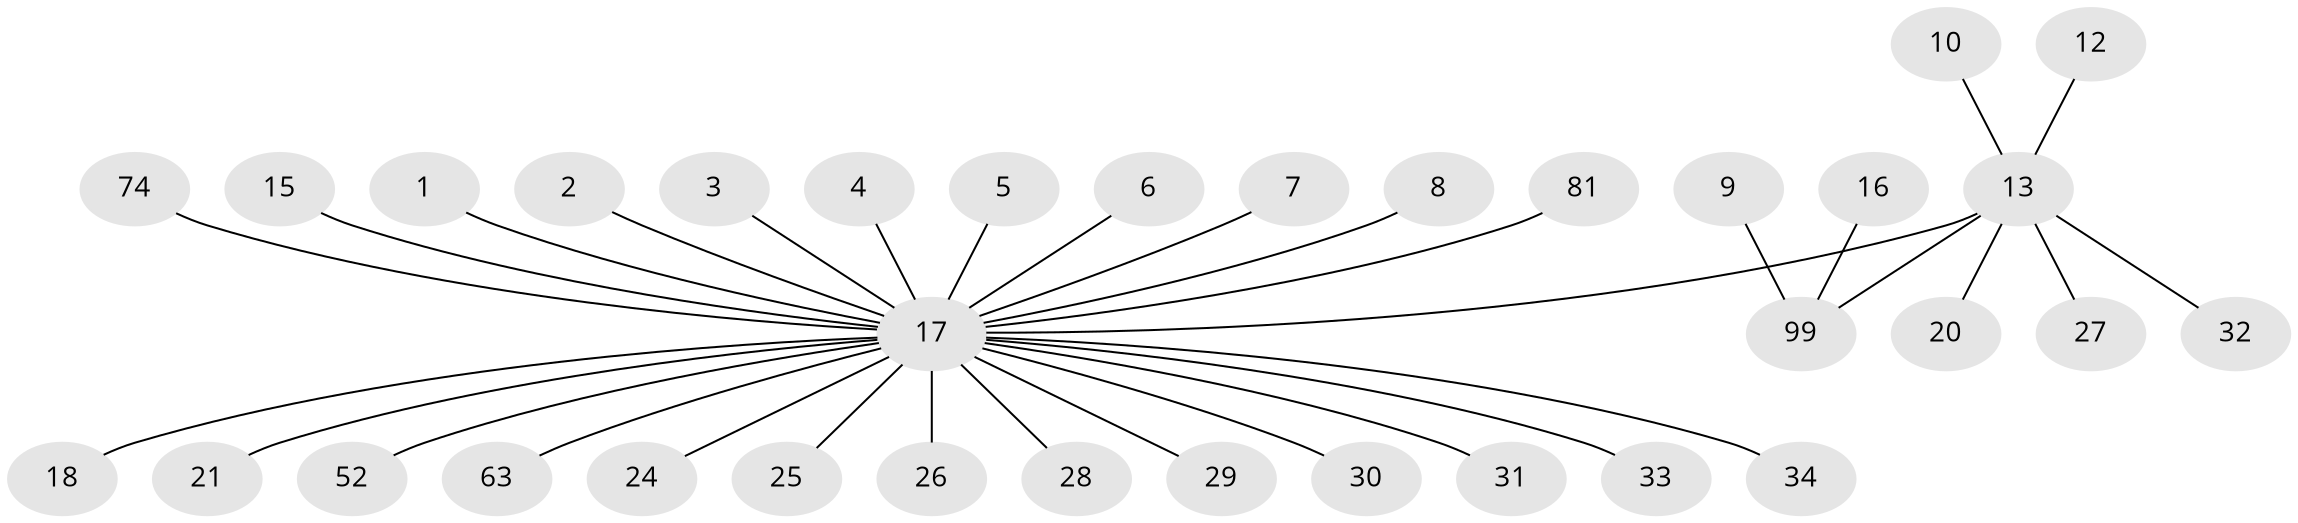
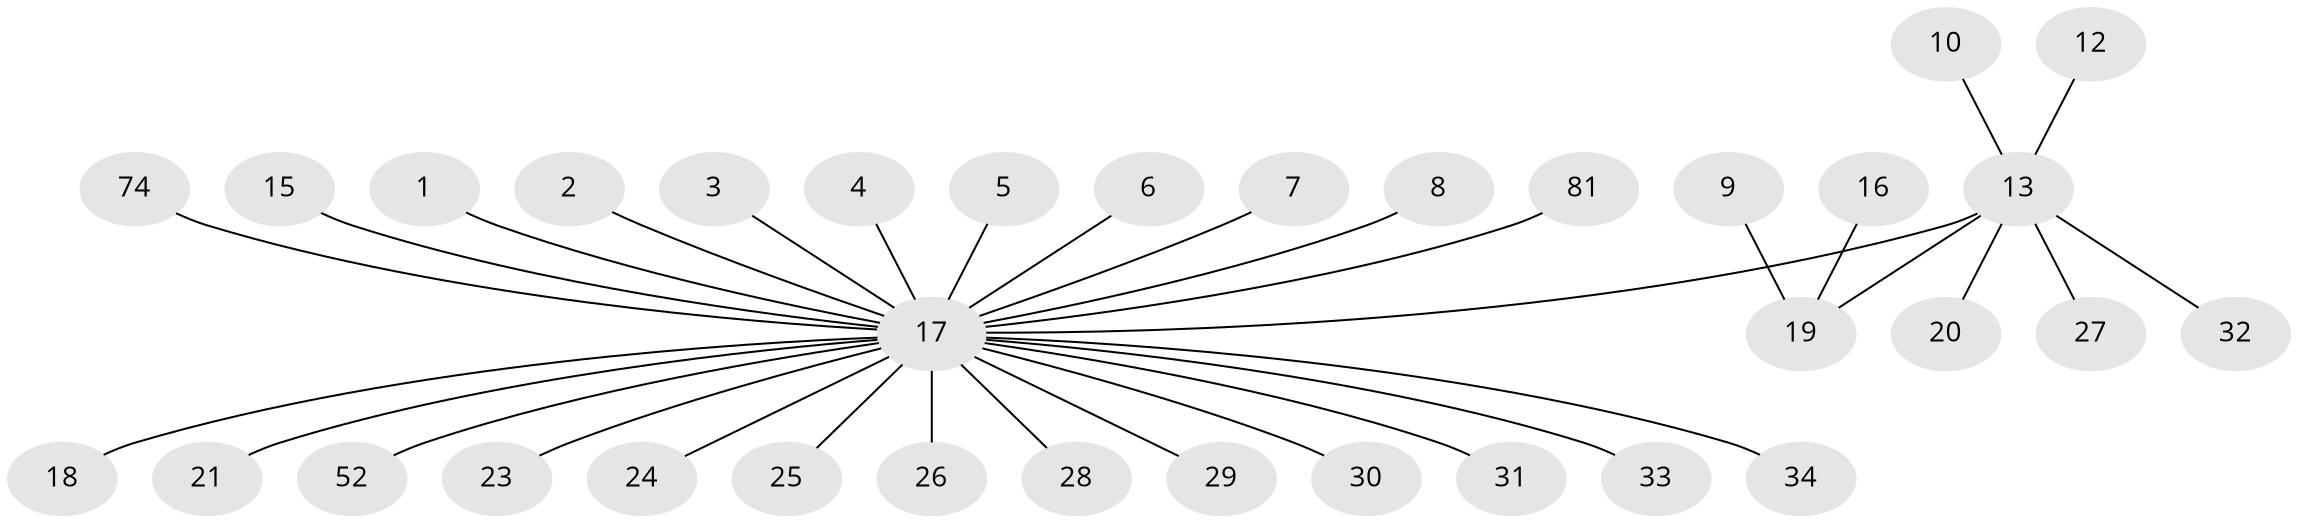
  graph {
    fontname="Open Sans"
    node [color=gray90 fontname="Open Sans" style=filled]
    edge [fontname="Open Sans" weight=1.0]
    1
    17
    18
    21
    n5 [label=52]
-   23 [label=63]
+   23
    24
    25
    26
    28
    29
    30
    31
    33
    34
    2
    3
    4
    5
    6
    7
    8
    9
-   19 [label=99]
+   19
    10
    13
    20
    27
    32
    n30 [label=81]
    12
    n32 [label=74]
    15
    16
    1 -- 17
    17 -- 18
    17 -- 21
    17 -- n5
    17 -- 23
    17 -- 24
    17 -- 25
    17 -- 26
    17 -- 28
    17 -- 29
    17 -- 30
    17 -- 31
    17 -- 33
    17 -- 34
    2 -- 17
    3 -- 17
    4 -- 17
    5 -- 17
    6 -- 17
    7 -- 17
    8 -- 17
    9 -- 19
    10 -- 13
    13 -- 17
    13 -- 19
    13 -- 20
    13 -- 27
    13 -- 32
    n30 -- 17
    12 -- 13
    n32 -- 17
    15 -- 17
    16 -- 19
  }
